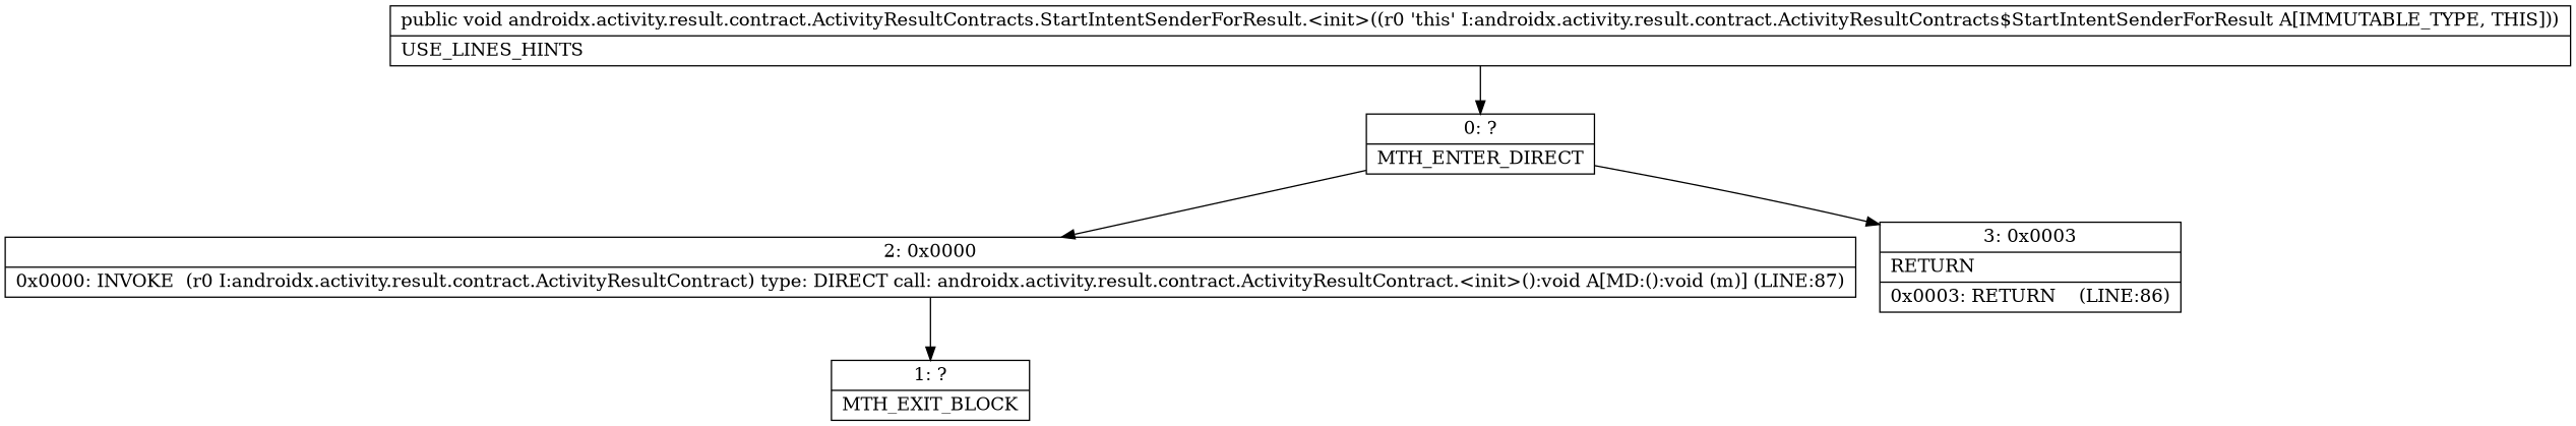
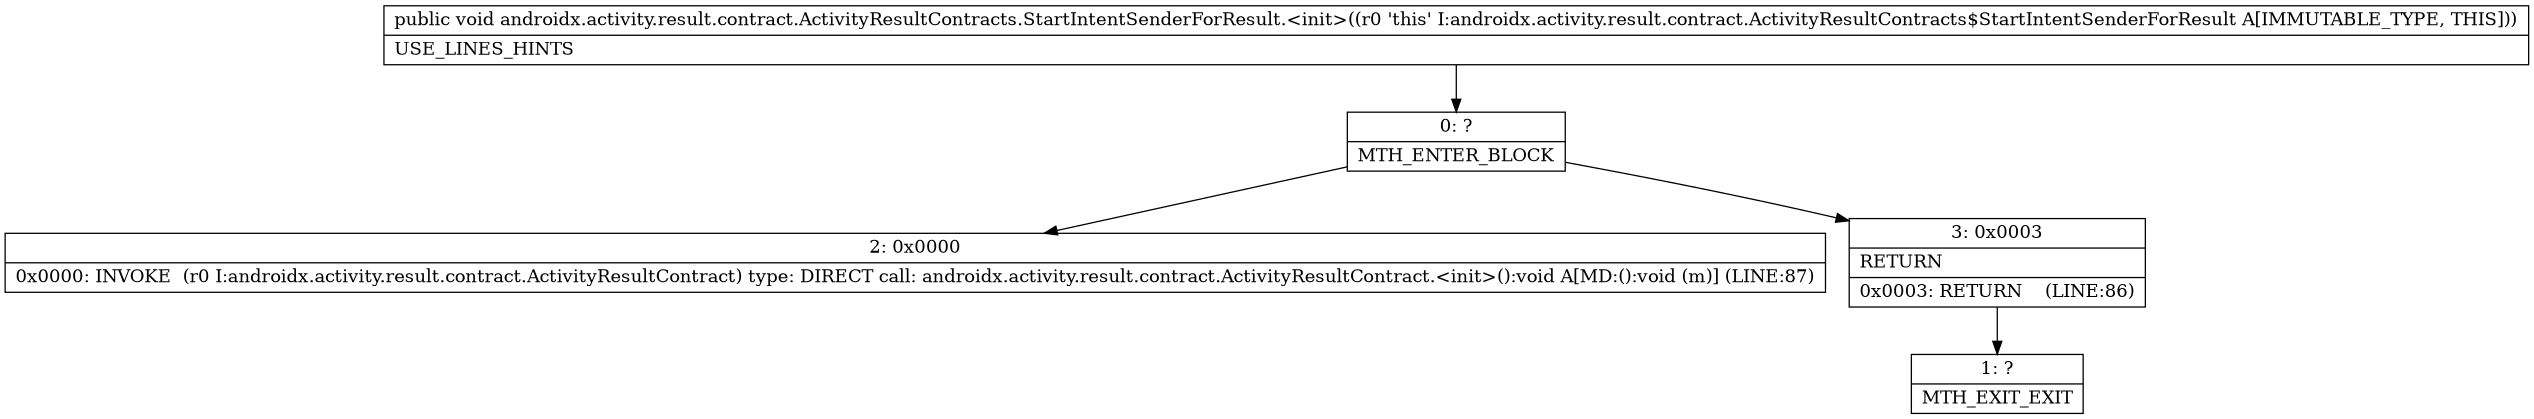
  digraph {
    node [shape=record]
-   n1 [label="{0\:\ ?|MTH_ENTER_DIRECT\l}"]
+   n1 [label="{0\:\ ?|MTH_ENTER_BLOCK\l}"]
    n2 [label="{2\:\ 0x0000|0x0000: INVOKE  (r0 I:androidx.activity.result.contract.ActivityResultContract) type: DIRECT call: androidx.activity.result.contract.ActivityResultContract.\<init\>():void A[MD:():void (m)] (LINE:87)\l}"]
    n3 [label="{3\:\ 0x0003|RETURN\l|0x0003: RETURN    (LINE:86)\l}"]
-   n4 [label="{1\:\ ?|MTH_EXIT_BLOCK\l}"]
+   n4 [label="{1\:\ ?|MTH_EXIT_EXIT\l}"]
    n5 [label="{public void androidx.activity.result.contract.ActivityResultContracts.StartIntentSenderForResult.\<init\>((r0 'this' I:androidx.activity.result.contract.ActivityResultContracts$StartIntentSenderForResult A[IMMUTABLE_TYPE, THIS]))  | USE_LINES_HINTS\l}"]
    n1 -> n2
    n1 -> n3
-   n2 -> n4
+   n3 -> n4
    n5 -> n1
  }
